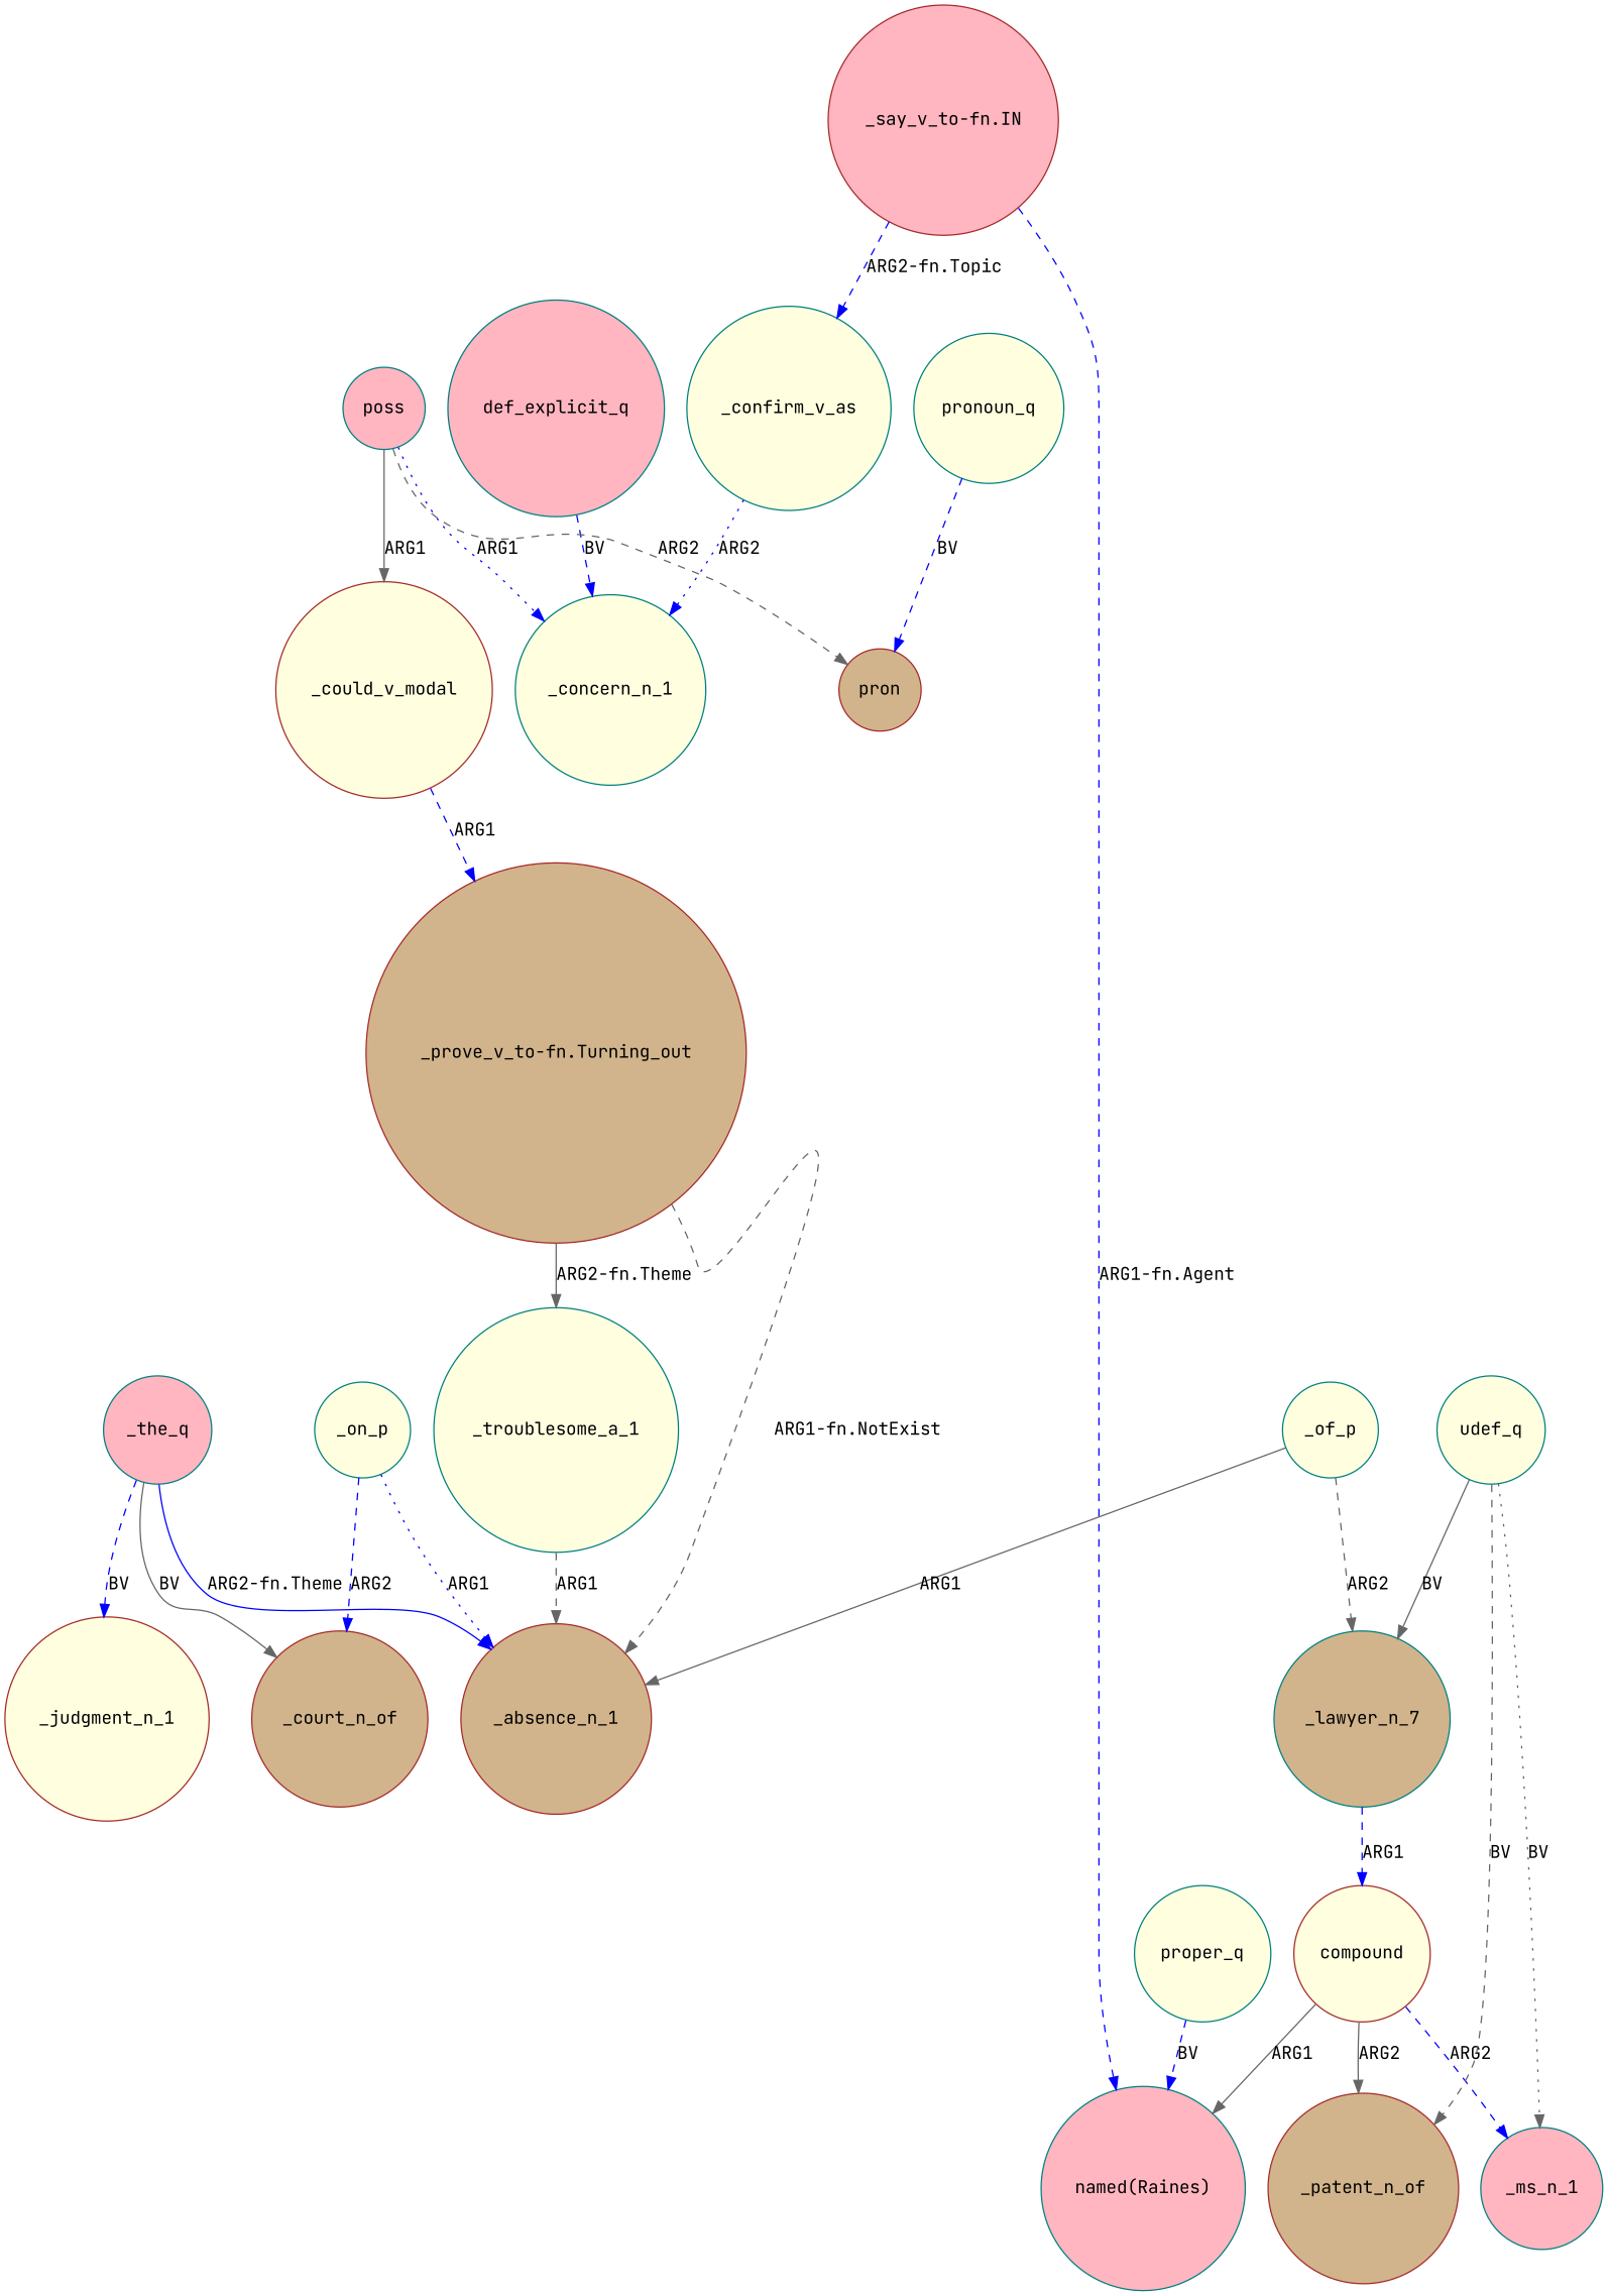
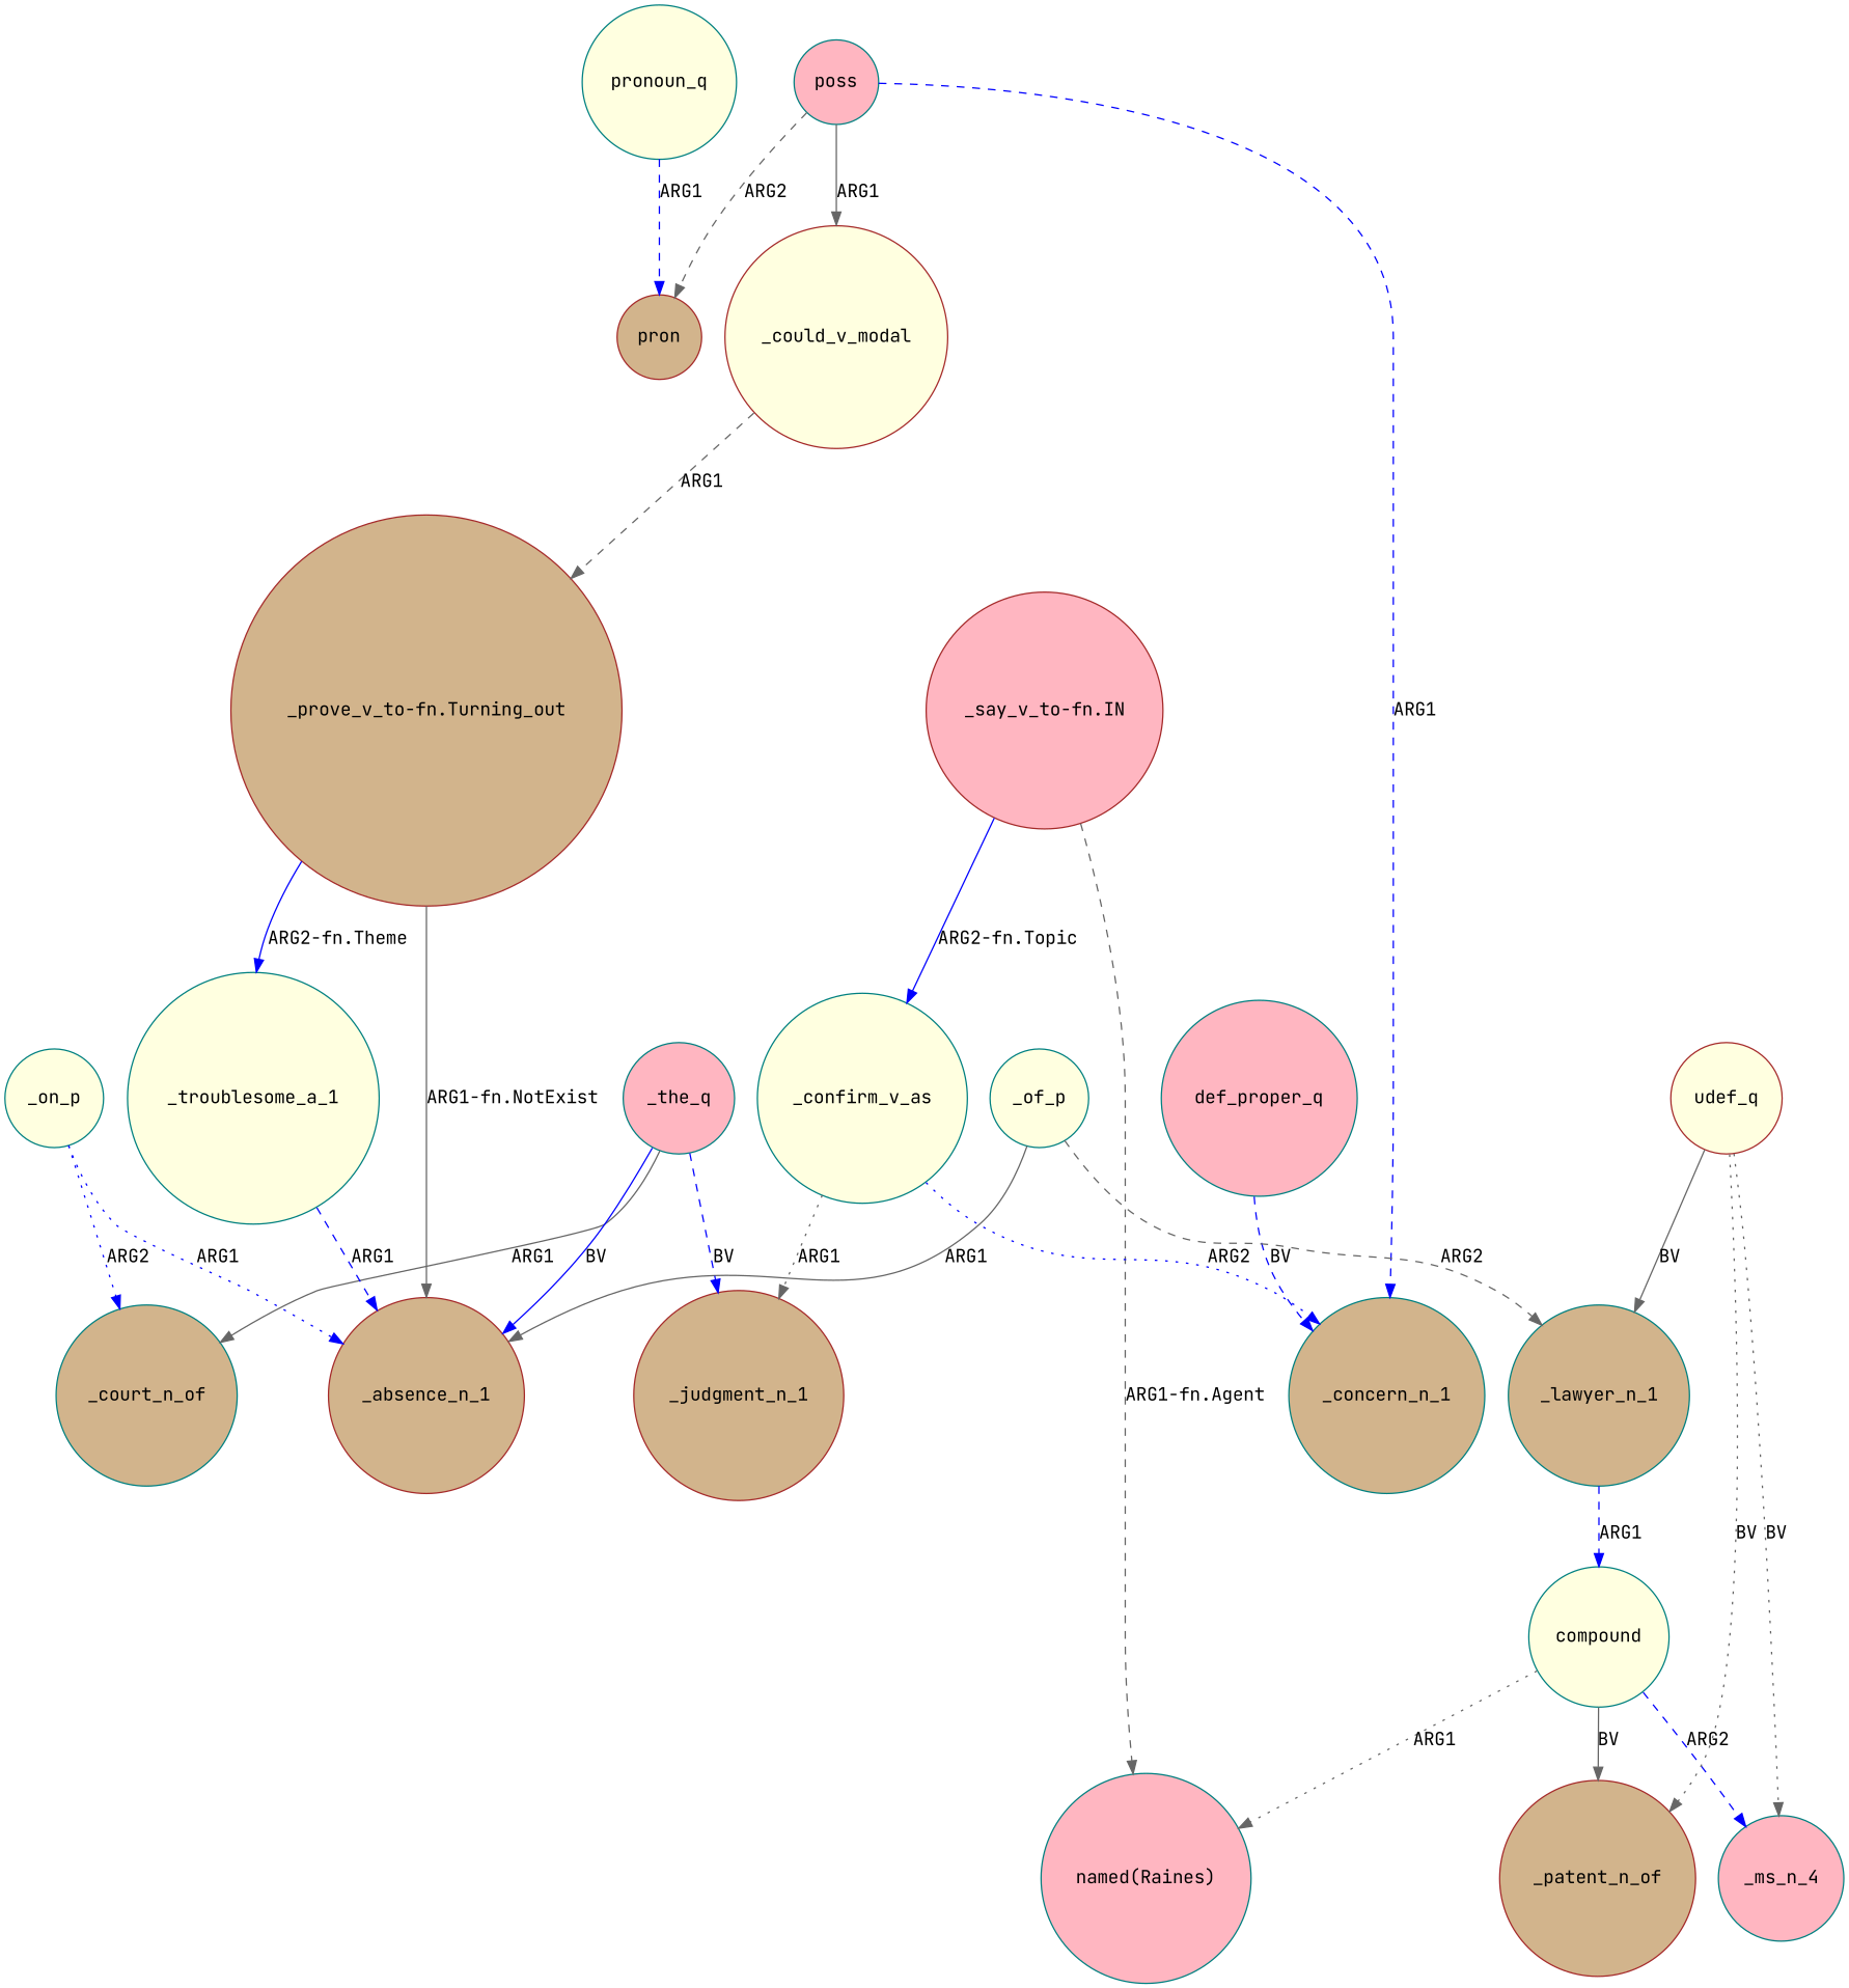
  digraph {
    fontname="JetBrains Mono"
    node [color=teal fillcolor=lightyellow fontname="JetBrains Mono" shape=circle style=filled]
    edge [color=blue fontname="JetBrains Mono" style=dashed]
-   _court_n_of [color=brown fillcolor=tan]
+   _court_n_of [fillcolor=tan]
    _on_p
    _absence_n_1 [color=brown fillcolor=tan]
-   def_explicit_q [fillcolor=lightpink]
-   _concern_n_1
+   def_explicit_q [fillcolor=lightpink label=def_proper_q]
+   _concern_n_1 [fillcolor=tan]
    _could_v_modal [color=brown]
    "_prove_v_to-fn.Turning_out" [color=brown fillcolor=tan]
    poss [fillcolor=lightpink]
    pron [color=brown fillcolor=tan]
    _of_p
-   _lawyer_n_1 [fillcolor=tan label=_lawyer_n_7]
-   compound [color=brown]
+   _lawyer_n_1 [fillcolor=tan]
+   compound
    "named(Raines)" [fillcolor=lightpink]
-   _ms_n_1 [fillcolor=lightpink]
+   _ms_n_1 [fillcolor=lightpink label=_ms_n_4]
    _patent_n_of [color=brown fillcolor=tan]
    "_say_v_to-fn.IN" [color=brown fillcolor=lightpink]
    _confirm_v_as
-   _judgment_n_1 [color=brown]
+   _judgment_n_1 [color=brown fillcolor=tan]
    _the_q [fillcolor=lightpink]
-   udef_q
+   udef_q [color=brown]
    pronoun_q
    _troublesome_a_1
-   proper_q
-   _on_p -> _court_n_of [label=ARG2]
+   _on_p -> _court_n_of [label=ARG2 style=dotted]
    _on_p -> _absence_n_1 [label=ARG1 style=dotted]
    def_explicit_q -> _concern_n_1 [label=BV]
-   _could_v_modal -> "_prove_v_to-fn.Turning_out" [label=ARG1]
-   "_prove_v_to-fn.Turning_out" -> _absence_n_1 [color=gray40 label="ARG1-fn.NotExist"]
-   "_prove_v_to-fn.Turning_out" -> _troublesome_a_1 [color=gray40 label="ARG2-fn.Theme" style=solid]
-   poss -> _concern_n_1 [label=ARG1 style=dotted]
+   _could_v_modal -> "_prove_v_to-fn.Turning_out" [color=gray40 label=ARG1]
+   "_prove_v_to-fn.Turning_out" -> _absence_n_1 [color=gray40 label="ARG1-fn.NotExist" style=solid]
+   "_prove_v_to-fn.Turning_out" -> _troublesome_a_1 [label="ARG2-fn.Theme" style=solid]
+   poss -> _concern_n_1 [label=ARG1]
    poss -> _could_v_modal [color=gray40 label=ARG1 style=solid]
    poss -> pron [color=gray40 label=ARG2]
    _of_p -> _absence_n_1 [color=gray40 label=ARG1 style=solid]
    _of_p -> _lawyer_n_1 [color=gray40 label=ARG2]
    _lawyer_n_1 -> compound [label=ARG1]
-   compound -> "named(Raines)" [color=gray40 label=ARG1 style=solid]
+   compound -> "named(Raines)" [color=gray40 label=ARG1 style=dotted]
    compound -> _ms_n_1 [label=ARG2]
-   compound -> _patent_n_of [color=gray40 label=ARG2 style=solid]
-   "_say_v_to-fn.IN" -> "named(Raines)" [label="ARG1-fn.Agent"]
-   "_say_v_to-fn.IN" -> _confirm_v_as [label="ARG2-fn.Topic"]
+   compound -> _patent_n_of [color=gray40 label=BV style=solid]
+   "_say_v_to-fn.IN" -> "named(Raines)" [color=gray40 label="ARG1-fn.Agent"]
+   "_say_v_to-fn.IN" -> _confirm_v_as [label="ARG2-fn.Topic" style=solid]
    _confirm_v_as -> _concern_n_1 [label=ARG2 style=dotted]
-   _the_q -> _court_n_of [color=gray40 label=BV style=solid]
-   _the_q -> _absence_n_1 [label="ARG2-fn.Theme" style=solid]
+   _confirm_v_as -> _judgment_n_1 [color=gray40 label=ARG1 style=dotted]
+   _the_q -> _court_n_of [color=gray40 label=ARG1 style=solid]
+   _the_q -> _absence_n_1 [label=BV style=solid]
    _the_q -> _judgment_n_1 [label=BV]
    udef_q -> _lawyer_n_1 [color=gray40 label=BV style=solid]
    udef_q -> _ms_n_1 [color=gray40 label=BV style=dotted]
-   udef_q -> _patent_n_of [color=gray40 label=BV]
-   pronoun_q -> pron [label=BV]
-   _troublesome_a_1 -> _absence_n_1 [color=gray40 label=ARG1]
-   proper_q -> "named(Raines)" [label=BV]
+   udef_q -> _patent_n_of [color=gray40 label=BV style=dotted]
+   pronoun_q -> pron [label=ARG1]
+   _troublesome_a_1 -> _absence_n_1 [label=ARG1]
  }
